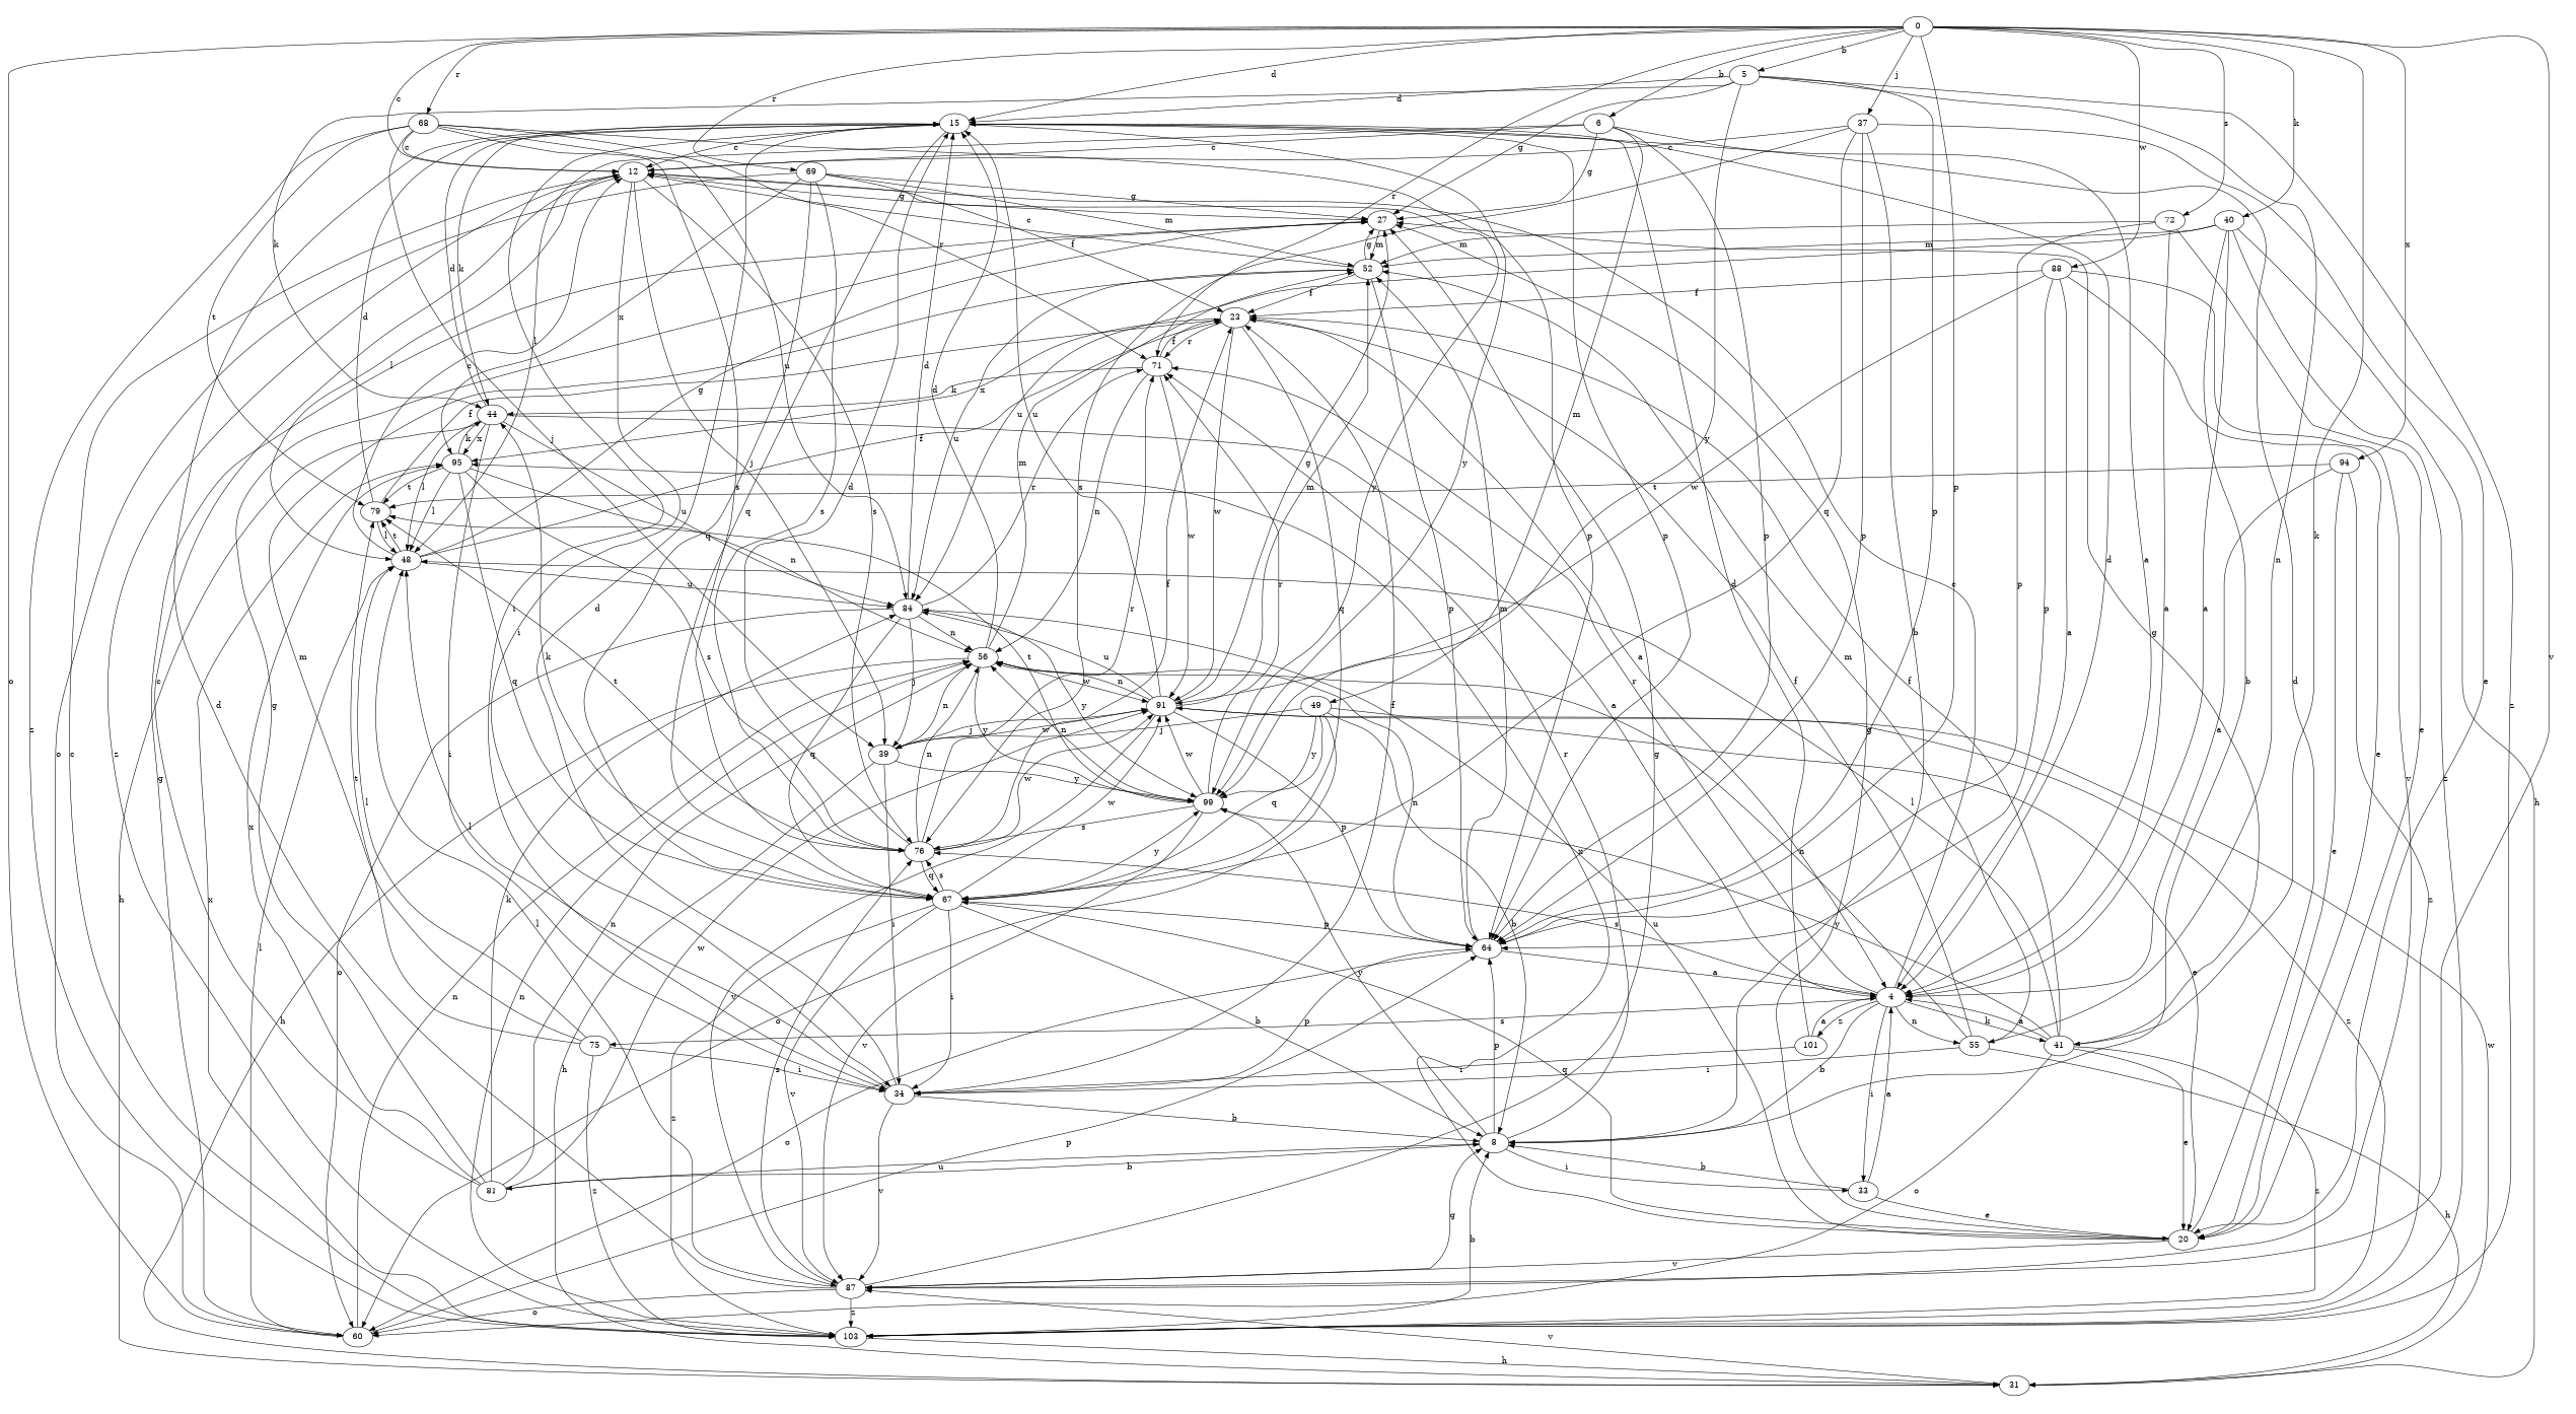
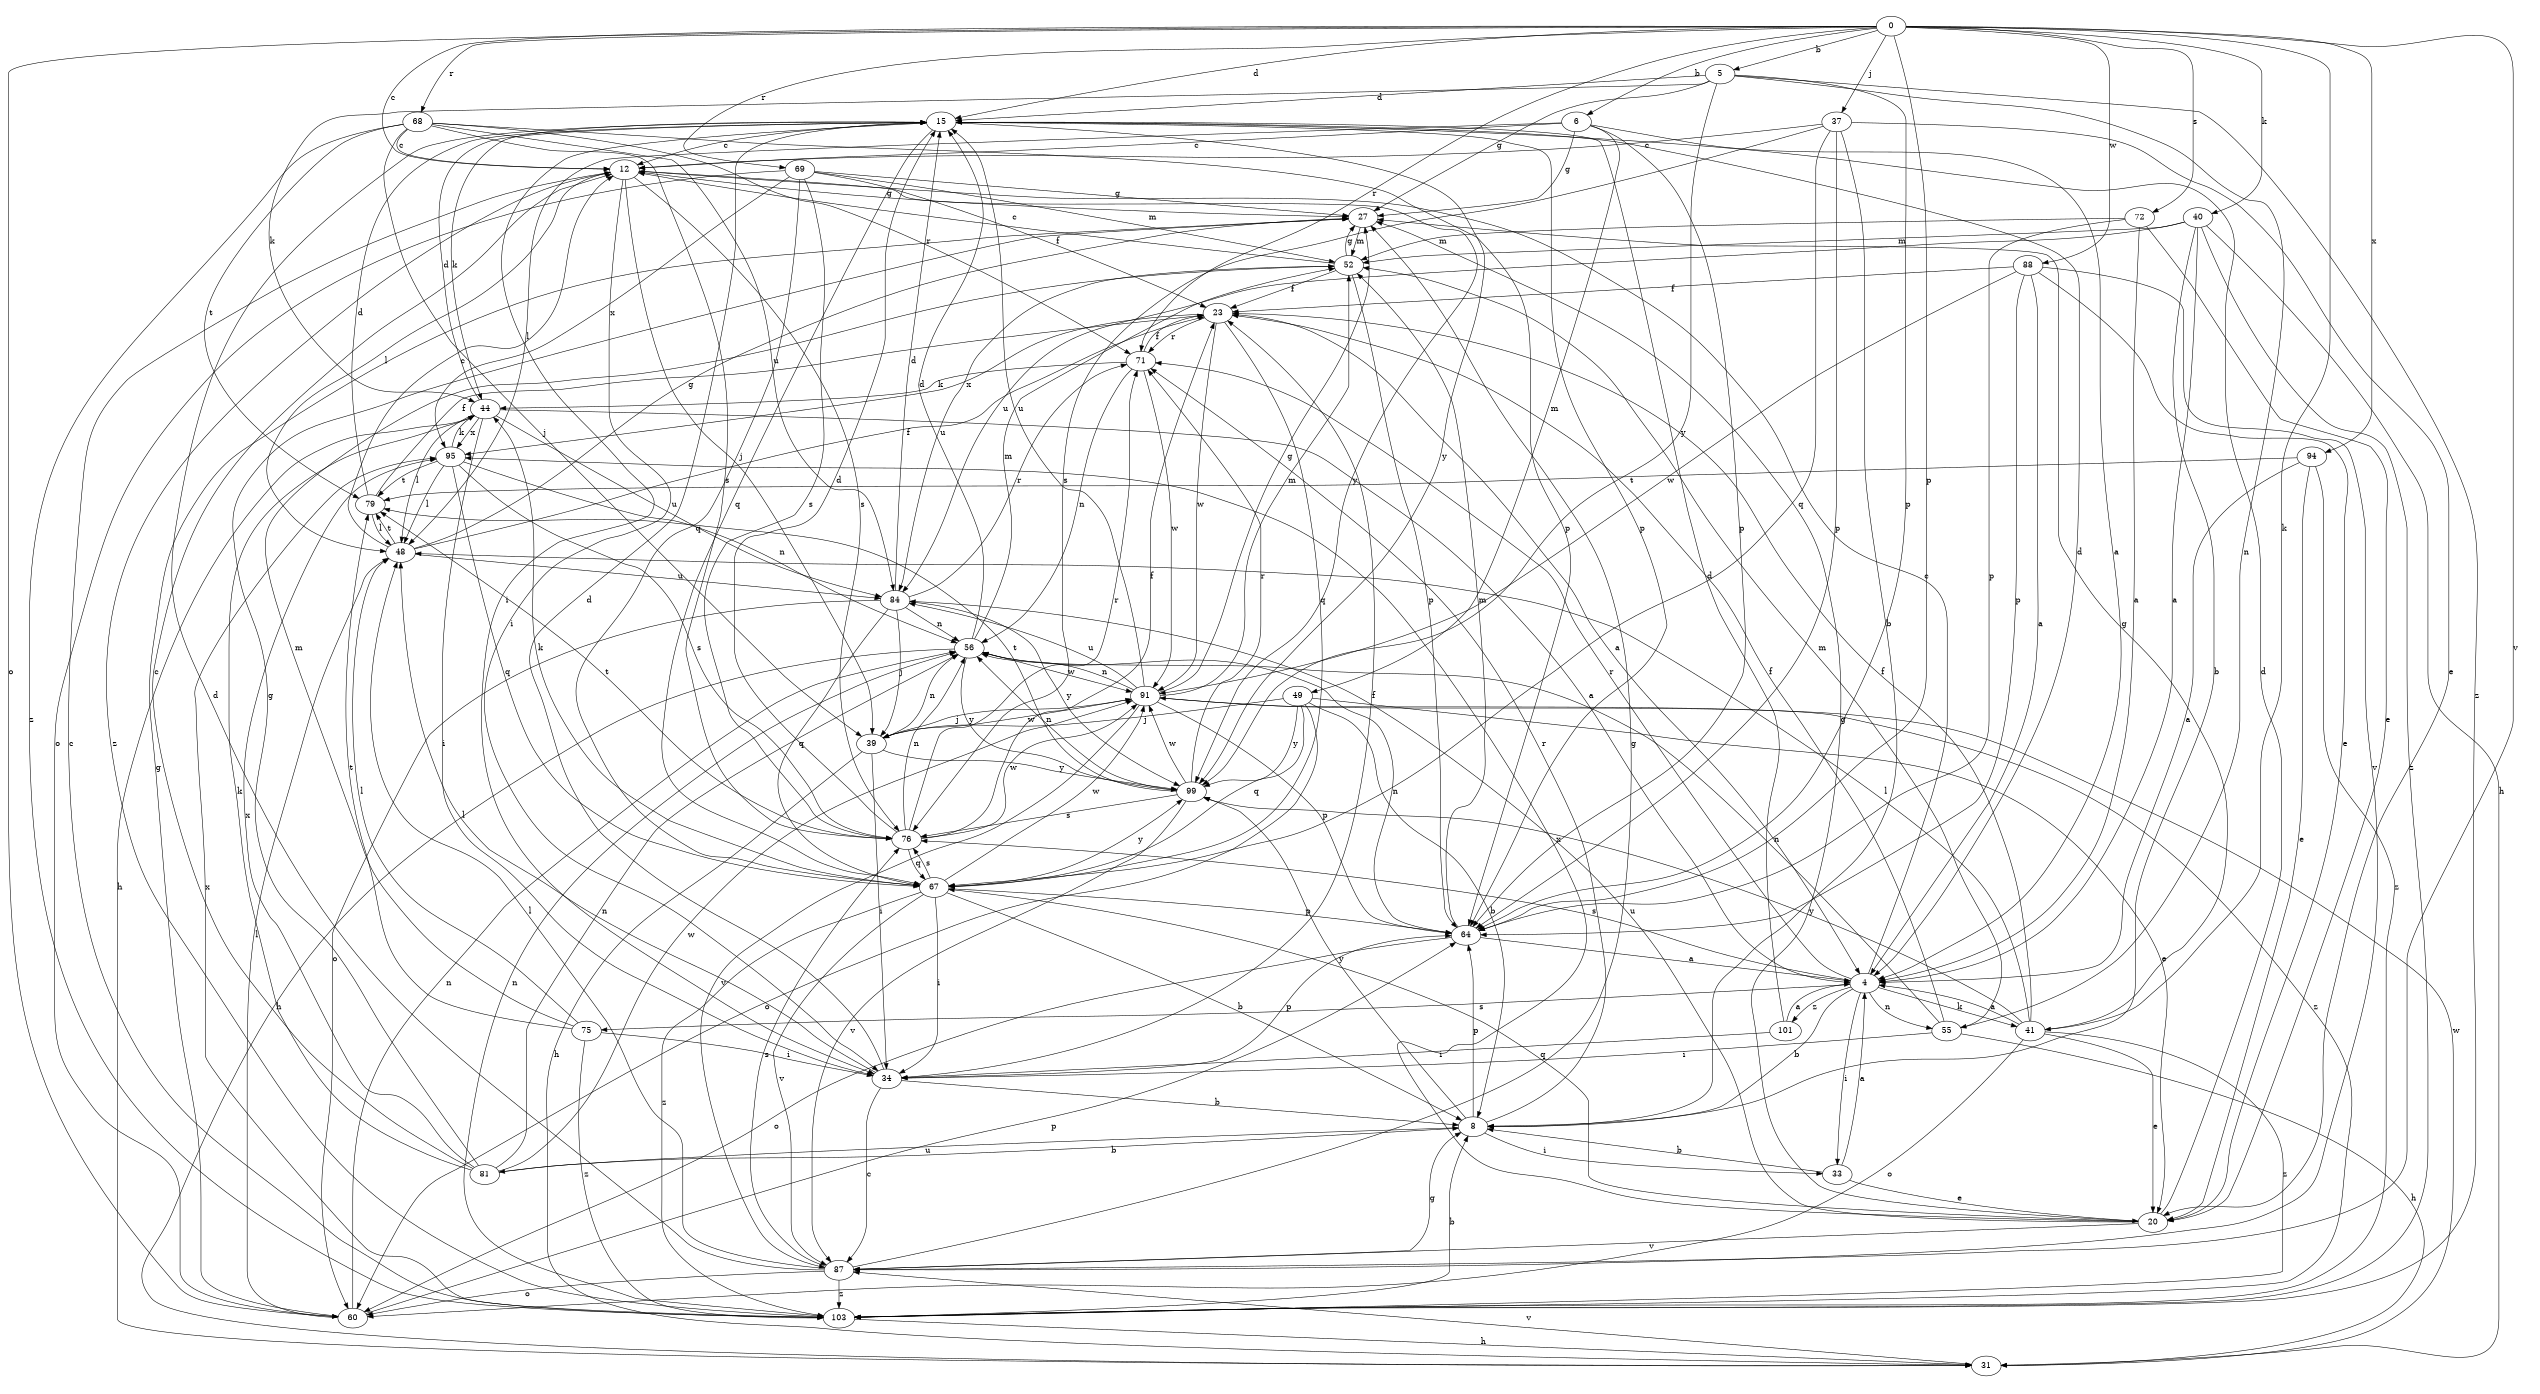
  strict digraph {
    0
    5
    6
    12
    15
    37
    40
    41
    60
    64
    68
    69
    71
    72
    87
    88
    94
    55
    27
    44
    99
    103
    4
    48
    49
    76
    34
    39
    67
    8
    20
    84
    52
    31
    23
    56
    79
    95
    91
    33
    75
    101
    81
    0 -> 5 [label=b]
    0 -> 6 [label=b]
    0 -> 12 [label=c]
    0 -> 15 [label=d]
    0 -> 37 [label=j]
    0 -> 40 [label=k]
    0 -> 41 [label=k]
    0 -> 60 [label=o]
    0 -> 64 [label=p]
    0 -> 68 [label=r]
    0 -> 69 [label=r]
    0 -> 71 [label=r]
    0 -> 72 [label=s]
    0 -> 87 [label=v]
    0 -> 88 [label=w]
    0 -> 94 [label=x]
    5 -> 15 [label=d]
    5 -> 64 [label=p]
    5 -> 55 [label=n]
    5 -> 27 [label=g]
    5 -> 44 [label=k]
    5 -> 99 [label=y]
    5 -> 103 [label=z]
    6 -> 12 [label=c]
    6 -> 64 [label=p]
    6 -> 27 [label=g]
    6 -> 4 [label=a]
    6 -> 48 [label=l]
    6 -> 49 [label=m]
    12 -> 27 [label=g]
    12 -> 99 [label=y]
    12 -> 103 [label=z]
    12 -> 48 [label=l]
    12 -> 76 [label=s]
    12 -> 34 [label=i]
    12 -> 39 [label=j]
    15 -> 12 [label=c]
    15 -> 64 [label=p]
    15 -> 44 [label=k]
    15 -> 99 [label=y]
    15 -> 4 [label=d]
    15 -> 34 [label=i]
    15 -> 67 [label=q]
    37 -> 12 [label=c]
    37 -> 64 [label=p]
    37 -> 76 [label=s]
    37 -> 67 [label=q]
    37 -> 8 [label=b]
    37 -> 20 [label=e]
    40 -> 103 [label=z]
    40 -> 4 [label=a]
    40 -> 8 [label=b]
    40 -> 84 [label=u]
    40 -> 52 [label=m]
    40 -> 31 [label=h]
    41 -> 60 [label=o]
    41 -> 27 [label=g]
    41 -> 99 [label=y]
    41 -> 103 [label=z]
    41 -> 4 [label=a]
    41 -> 48 [label=l]
    41 -> 20 [label=e]
    41 -> 23 [label=f]
    60 -> 64 [label=p]
    60 -> 27 [label=g]
    60 -> 48 [label=l]
    60 -> 56 [label=n]
    64 -> 60 [label=o]
    64 -> 4 [label=a]
    64 -> 52 [label=m]
    64 -> 56 [label=n]
    68 -> 12 [label=c]
    68 -> 64 [label=p]
    68 -> 71 [label=r]
    68 -> 103 [label=z]
    68 -> 76 [label=s]
    68 -> 39 [label=j]
    68 -> 84 [label=u]
    68 -> 79 [label=t]
    69 -> 60 [label=o]
    69 -> 27 [label=g]
    69 -> 76 [label=s]
    69 -> 67 [label=q]
    69 -> 52 [label=m]
    69 -> 23 [label=f]
    69 -> 95 [label=x]
    71 -> 44 [label=k]
    71 -> 23 [label=f]
    71 -> 56 [label=n]
    71 -> 91 [label=w]
    72 -> 64 [label=p]
    72 -> 4 [label=a]
    72 -> 20 [label=e]
    72 -> 52 [label=m]
    87 -> 15 [label=d]
    87 -> 60 [label=o]
    87 -> 27 [label=g]
    87 -> 103 [label=z]
    87 -> 48 [label=l]
    87 -> 76 [label=s]
    87 -> 8 [label=g]
    88 -> 64 [label=p]
    88 -> 87 [label=v]
    88 -> 4 [label=a]
    88 -> 20 [label=e]
    88 -> 23 [label=f]
    88 -> 91 [label=w]
    94 -> 103 [label=z]
    94 -> 4 [label=a]
    94 -> 20 [label=e]
    94 -> 79 [label=t]
    55 -> 34 [label=i]
    55 -> 52 [label=m]
    55 -> 31 [label=h]
    55 -> 23 [label=f]
    55 -> 56 [label=n]
    27 -> 52 [label=m]
    44 -> 15 [label=d]
    44 -> 4 [label=a]
    44 -> 48 [label=l]
    44 -> 34 [label=i]
    44 -> 84 [label=u]
    44 -> 31 [label=h]
    44 -> 95 [label=x]
    99 -> 71 [label=r]
    99 -> 87 [label=v]
    99 -> 76 [label=s]
    99 -> 56 [label=n]
    99 -> 79 [label=t]
    99 -> 91 [label=w]
    103 -> 12 [label=c]
    103 -> 8 [label=b]
    103 -> 31 [label=h]
    103 -> 56 [label=n]
    103 -> 95 [label=x]
    4 -> 12 [label=c]
    4 -> 41 [label=k]
    4 -> 71 [label=r]
    4 -> 55 [label=n]
    4 -> 76 [label=s]
    4 -> 8 [label=b]
    4 -> 33 [label=i]
    4 -> 75 [label=s]
    4 -> 101 [label=z]
    48 -> 12 [label=c]
    48 -> 27 [label=g]
    48 -> 84 [label=u]
    48 -> 23 [label=f]
    48 -> 79 [label=t]
    49 -> 60 [label=o]
    49 -> 99 [label=y]
    49 -> 39 [label=j]
    49 -> 67 [label=q]
    49 -> 8 [label=b]
    49 -> 20 [label=e]
    76 -> 15 [label=d]
    76 -> 71 [label=r]
    76 -> 67 [label=q]
    76 -> 23 [label=f]
    76 -> 56 [label=n]
    76 -> 79 [label=t]
    76 -> 91 [label=w]
    34 -> 15 [label=d]
    34 -> 64 [label=p]
-   34 -> 87 [label=v]
+   34 -> 87 [label=c]
    34 -> 48 [label=l]
    34 -> 8 [label=b]
    34 -> 23 [label=f]
    39 -> 99 [label=y]
    39 -> 34 [label=i]
    39 -> 31 [label=h]
    39 -> 56 [label=n]
    39 -> 91 [label=w]
    67 -> 64 [label=p]
    67 -> 87 [label=v]
    67 -> 44 [label=k]
    67 -> 99 [label=y]
    67 -> 103 [label=z]
    67 -> 76 [label=s]
    67 -> 34 [label=i]
    67 -> 8 [label=b]
    67 -> 91 [label=w]
    8 -> 64 [label=p]
    8 -> 71 [label=r]
    8 -> 99 [label=y]
    8 -> 33 [label=i]
    8 -> 81 [label=u]
    20 -> 15 [label=d]
    20 -> 87 [label=v]
    20 -> 27 [label=g]
    20 -> 67 [label=q]
    20 -> 84 [label=u]
    20 -> 95 [label=x]
    84 -> 15 [label=d]
    84 -> 60 [label=o]
    84 -> 71 [label=r]
    84 -> 99 [label=y]
    84 -> 39 [label=j]
    84 -> 67 [label=q]
    84 -> 56 [label=n]
    52 -> 12 [label=c]
    52 -> 64 [label=p]
    52 -> 27 [label=g]
    52 -> 84 [label=u]
    52 -> 23 [label=f]
    31 -> 87 [label=v]
    31 -> 91 [label=w]
    23 -> 71 [label=r]
    23 -> 4 [label=a]
    23 -> 67 [label=q]
    23 -> 95 [label=x]
    23 -> 91 [label=w]
    56 -> 15 [label=d]
    56 -> 99 [label=y]
    56 -> 52 [label=m]
    56 -> 31 [label=h]
    56 -> 91 [label=w]
    79 -> 15 [label=d]
    79 -> 48 [label=l]
    79 -> 23 [label=f]
    95 -> 44 [label=k]
    95 -> 48 [label=l]
    95 -> 76 [label=s]
    95 -> 67 [label=q]
    95 -> 56 [label=n]
    95 -> 79 [label=t]
    91 -> 15 [label=u]
    91 -> 64 [label=p]
    91 -> 87 [label=v]
    91 -> 27 [label=g]
    91 -> 103 [label=z]
    91 -> 39 [label=j]
    91 -> 84 [label=u]
    91 -> 52 [label=m]
    91 -> 56 [label=n]
    33 -> 4 [label=a]
    33 -> 8 [label=b]
    33 -> 20 [label=e]
    75 -> 103 [label=z]
    75 -> 48 [label=l]
    75 -> 34 [label=i]
    75 -> 52 [label=m]
    75 -> 79 [label=t]
    101 -> 15 [label=d]
    101 -> 4 [label=a]
    101 -> 34 [label=i]
    81 -> 12 [label=c]
    81 -> 27 [label=g]
-   81 -> 84 [label=k]
+   81 -> 44 [label=k]
    81 -> 8 [label=b]
    81 -> 56 [label=n]
    81 -> 95 [label=x]
    81 -> 91 [label=w]
  }
